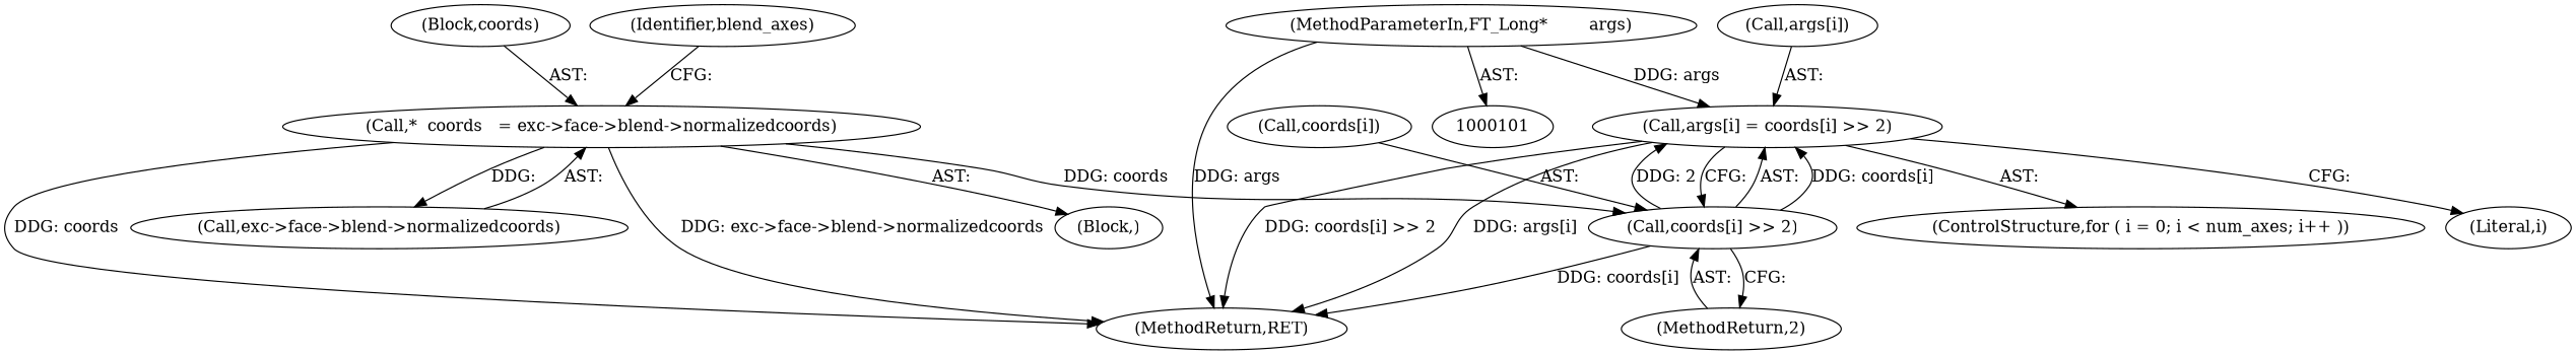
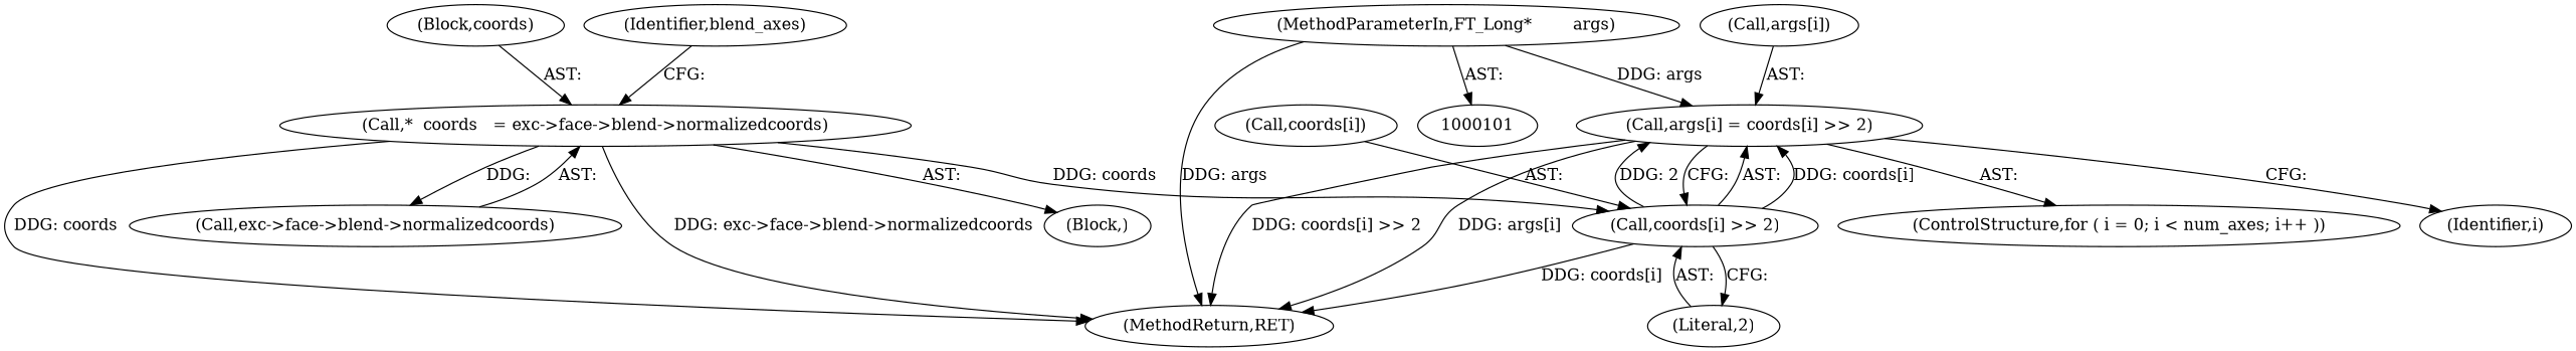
  digraph {
    n1 [label="(Call,args[i] = coords[i] >> 2)"]
    n2 [label="(Call,coords[i] >> 2)"]
    n3 [label="(MethodReturn,RET)"]
    n4 [label="(ControlStructure,for ( i = 0; i < num_axes; i++ ))"]
-   n5 [label="(Literal,i)"]
-   n6 [label="(MethodReturn,2)"]
+   n5 [label="(Identifier,i)"]
+   n6 [label="(Literal,2)"]
    n7 [label="(Call,*  coords   = exc->face->blend->normalizedcoords)"]
    n8 [label="(Block,)"]
    n9 [label="(Call,exc->face->blend->normalizedcoords)"]
    n10 [label="(MethodParameterIn,FT_Long*        args)"]
    1000101
    n12 [label="(Call,args[i])"]
    n13 [label="(Block,coords)"]
    n14 [label="(Identifier,blend_axes)"]
    n15 [label="(Call,coords[i])"]
    n1 -> n2 [label="CFG: "]
    n1 -> n3 [label="DDG: coords[i] >> 2"]
    n1 -> n3 [label="DDG: args[i]"]
    n1 -> n4 [label="AST: "]
    n1 -> n5 [label="CFG: "]
    n2 -> n1 [label="AST: "]
    n2 -> n1 [label="DDG: coords[i]"]
    n2 -> n1 [label="DDG: 2"]
    n2 -> n3 [label="DDG: coords[i]"]
    n2 -> n6 [label="CFG: "]
    n6 -> n2 [label="AST: "]
    n7 -> n2 [label="DDG: coords"]
    n7 -> n3 [label="DDG: exc->face->blend->normalizedcoords"]
    n7 -> n3 [label="DDG: coords"]
    n7 -> n8 [label="AST: "]
    n7 -> n9 [label="DDG: "]
    n9 -> n7 [label="AST: "]
    n10 -> n1 [label="DDG: args"]
    n10 -> n3 [label="DDG: args"]
    n10 -> 1000101 [label="AST: "]
    n12 -> n1 [label="AST: "]
    n13 -> n7 [label="AST: "]
    n14 -> n7 [label="CFG: "]
    n15 -> n2 [label="AST: "]
  }
